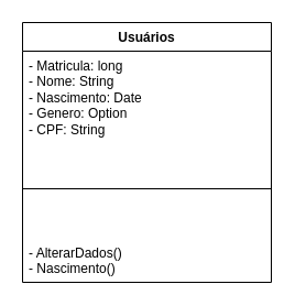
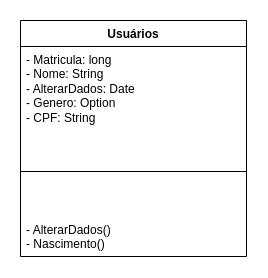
  <mxCell id="0" />
  <mxCell id="1" parent="0" />
  <mxCell id="2" value="Usuários" style="swimlane;fontStyle=1;align=center;verticalAlign=top;childLayout=stackLayout;horizontal=1;startSize=26;horizontalStack=0;resizeParent=1;resizeParentMax=0;resizeLast=0;collapsible=1;marginBottom=0;whiteSpace=wrap;html=1;" vertex="1" parent="1"><mxGeometry x="20" y="20" width="226" height="236" as="geometry" /></mxCell>
- <mxCell id="3" value="- Matricula: long&lt;div&gt;- Nome: String&lt;/div&gt;&lt;div&gt;- Nascimento: Date&lt;/div&gt;&lt;div&gt;- Genero: Option&lt;/div&gt;&lt;div&gt;- CPF: String&lt;/div&gt;&lt;div&gt;&lt;br&gt;&lt;/div&gt;" style="text;strokeColor=none;fillColor=none;align=left;verticalAlign=top;spacingLeft=4;spacingRight=4;overflow=hidden;rotatable=0;points=[[0,0.5],[1,0.5]];portConstraint=eastwest;whiteSpace=wrap;html=1;" vertex="1" parent="2"><mxGeometry y="26" width="226" height="80" as="geometry" /></mxCell>
+ <mxCell id="3" value="- Matricula: long&lt;div&gt;- Nome: String&lt;/div&gt;&lt;div&gt;- AlterarDados: Date&lt;/div&gt;&lt;div&gt;- Genero: Option&lt;/div&gt;&lt;div&gt;- CPF: String&lt;/div&gt;&lt;div&gt;&lt;br&gt;&lt;/div&gt;" style="text;strokeColor=none;fillColor=none;align=left;verticalAlign=top;spacingLeft=4;spacingRight=4;overflow=hidden;rotatable=0;points=[[0,0.5],[1,0.5]];portConstraint=eastwest;whiteSpace=wrap;html=1;" vertex="1" parent="2"><mxGeometry y="26" width="226" height="80" as="geometry" /></mxCell>
  <mxCell id="4" value="" style="line;strokeWidth=1;fillColor=none;align=left;verticalAlign=middle;spacingTop=-1;spacingLeft=3;spacingRight=3;rotatable=0;labelPosition=right;points=[];portConstraint=eastwest;strokeColor=inherit;" vertex="1" parent="2"><mxGeometry y="106" width="226" height="90" as="geometry" /></mxCell>
  <mxCell id="5" value="- AlterarDados()&lt;div&gt;- Nascimento()&lt;/div&gt;" style="text;strokeColor=none;fillColor=none;align=left;verticalAlign=top;spacingLeft=4;spacingRight=4;overflow=hidden;rotatable=0;points=[[0,0.5],[1,0.5]];portConstraint=eastwest;whiteSpace=wrap;html=1;" vertex="1" parent="2"><mxGeometry y="196" width="226" height="40" as="geometry" /></mxCell>
